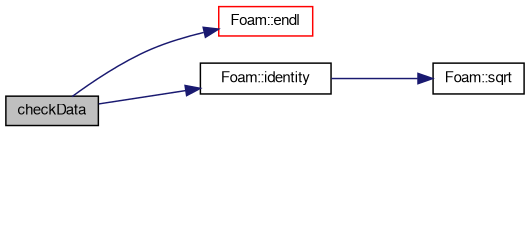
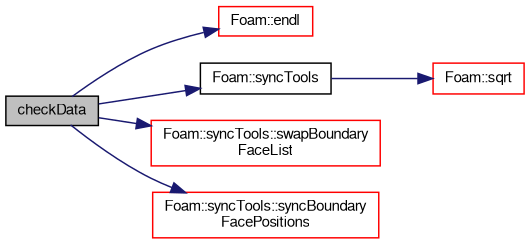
  digraph {
    rankdir=LR
    node [color=red fontname=FreeSans fontsize=10 shape=record]
    edge [color=midnightblue fontname=FreeSans fontsize=10 labelfontname=FreeSans labelfontsize=10 style=solid]
    n1 [color=black fillcolor=grey75 fontcolor=black height=0.2 label=checkData style=filled width=0.4]
    n2 [height=0.2 label="Foam::endl" width=0.4]
-   n3 [color=black height=0.2 label="Foam::identity" width=0.4]
-   n6 [color=black height=0.2 label="Foam::sqrt" width=0.4]
+   n3 [color=black height=0.2 label="Foam::syncTools" width=0.4]
+   n4 [height=0.2 label="Foam::syncTools::swapBoundary\lFaceList" width=0.4]
+   n5 [height=0.2 label="Foam::syncTools::syncBoundary\lFacePositions" width=0.4]
+   n6 [height=0.2 label="Foam::sqrt" width=0.4]
    n1 -> n2
    n1 -> n3
+   n1 -> n4
+   n1 -> n5
    n3 -> n6
  }
